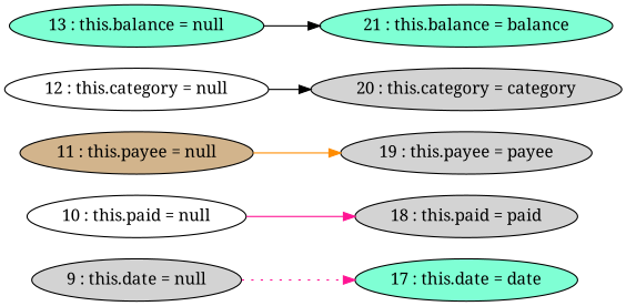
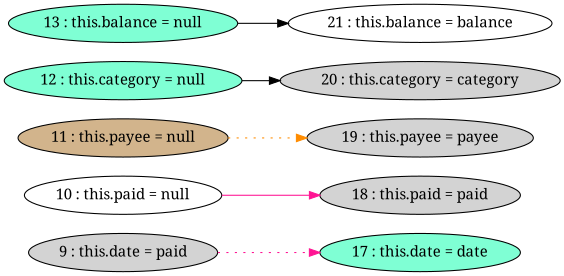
  digraph {
    fontname="Noto Serif"
    rankdir=LR
    node [fillcolor=lightgrey fontname="Noto Serif" style=filled]
    edge [color=deeppink fontname="Noto Serif" style=solid]
    "17 : this.date = date" [fillcolor=aquamarine]
-   "9 : this.date = null"
+   "9 : this.date = null" [label="9 : this.date = paid"]
    "10 : this.paid = null" [fillcolor=white]
    "18 : this.paid = paid"
    "11 : this.payee = null" [fillcolor=tan]
    "19 : this.payee = payee"
-   "12 : this.category = null" [fillcolor=white]
+   "12 : this.category = null" [fillcolor=aquamarine]
    "20 : this.category = category"
    "13 : this.balance = null" [fillcolor=aquamarine]
-   "21 : this.balance = balance" [fillcolor=aquamarine]
+   "21 : this.balance = balance" [fillcolor=white]
    "9 : this.date = null" -> "17 : this.date = date" [style=dotted]
    "10 : this.paid = null" -> "18 : this.paid = paid"
-   "11 : this.payee = null" -> "19 : this.payee = payee" [color=darkorange]
+   "11 : this.payee = null" -> "19 : this.payee = payee" [color=darkorange style=dotted]
    "12 : this.category = null" -> "20 : this.category = category" [color=black]
    "13 : this.balance = null" -> "21 : this.balance = balance" [color=black]
  }
